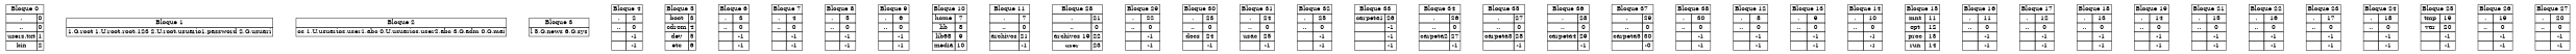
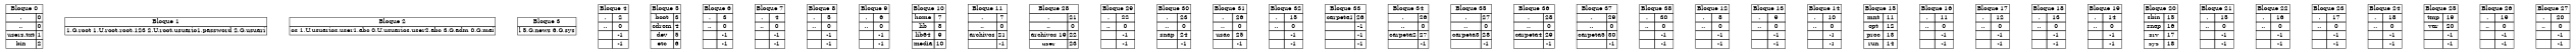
  digraph {
    nodesep=0.5
    rankir=LR
    ranksep=1
    node [shape=plaintext]
    n1 [label=< 			<table border="0" cellborder="1" cellspacing="0"> 				<tr><td colspan="2">Bloque 0</td></tr> 				<tr><td>.</td><td port='P0'>0</td></tr> 				<tr><td>..</td><td port='P1'>0</td></tr> 				<tr><td>users.txt</td><td port='P2'>1</td></tr> 				<tr><td>bin</td><td port='P3'>2</td></tr> 			</table> 		>]
    n2 [label=< 			<table border="0" cellborder="1" cellspacing="0"> 				<tr><td colspan="1">Bloque 1</td></tr> 				<tr><td>1,G,root 1,U,root,root,123 2,U,root,usuario1,password 2,G,usuari</td></tr> 			</table> 		>]
    n3 [label=< 			<table border="0" cellborder="1" cellspacing="0"> 				<tr><td colspan="1">Bloque 2</td></tr> 				<tr><td>os 1,U,usuarios,user1,abc 0,U,usuarios,user2,abc 3,G,adm 0,G,mai</td></tr> 			</table> 		>]
    n4 [label=< 			<table border="0" cellborder="1" cellspacing="0"> 				<tr><td colspan="1">Bloque 3</td></tr> 				<tr><td>l 5,G,news 6,G,sys</td></tr> 			</table> 		>]
    n5 [label=< 			<table border="0" cellborder="1" cellspacing="0"> 				<tr><td colspan="2">Bloque 4</td></tr> 				<tr><td>.</td><td port='P0'>2</td></tr> 				<tr><td>..</td><td port='P1'>0</td></tr> 				<tr><td></td><td port='P2'>-1</td></tr> 				<tr><td></td><td port='P3'>-1</td></tr> 			</table> 		>]
    n6 [label=< 			<table border="0" cellborder="1" cellspacing="0"> 				<tr><td colspan="2">Bloque 5</td></tr> 				<tr><td>boot</td><td port='P0'>3</td></tr> 				<tr><td>cdrom</td><td port='P1'>4</td></tr> 				<tr><td>dev</td><td port='P2'>5</td></tr> 				<tr><td>etc</td><td port='P3'>6</td></tr> 			</table> 		>]
    n7 [label=< 			<table border="0" cellborder="1" cellspacing="0"> 				<tr><td colspan="2">Bloque 6</td></tr> 				<tr><td>.</td><td port='P0'>3</td></tr> 				<tr><td>..</td><td port='P1'>0</td></tr> 				<tr><td></td><td port='P2'>-1</td></tr> 				<tr><td></td><td port='P3'>-1</td></tr> 			</table> 		>]
    n8 [label=< 			<table border="0" cellborder="1" cellspacing="0"> 				<tr><td colspan="2">Bloque 7</td></tr> 				<tr><td>.</td><td port='P0'>4</td></tr> 				<tr><td>..</td><td port='P1'>0</td></tr> 				<tr><td></td><td port='P2'>-1</td></tr> 				<tr><td></td><td port='P3'>-1</td></tr> 			</table> 		>]
    n9 [label=< 			<table border="0" cellborder="1" cellspacing="0"> 				<tr><td colspan="2">Bloque 8</td></tr> 				<tr><td>.</td><td port='P0'>5</td></tr> 				<tr><td>..</td><td port='P1'>0</td></tr> 				<tr><td></td><td port='P2'>-1</td></tr> 				<tr><td></td><td port='P3'>-1</td></tr> 			</table> 		>]
    n10 [label=< 			<table border="0" cellborder="1" cellspacing="0"> 				<tr><td colspan="2">Bloque 9</td></tr> 				<tr><td>.</td><td port='P0'>6</td></tr> 				<tr><td>..</td><td port='P1'>0</td></tr> 				<tr><td></td><td port='P2'>-1</td></tr> 				<tr><td></td><td port='P3'>-1</td></tr> 			</table> 		>]
-   n11 [label=< 			<table border="0" cellborder="1" cellspacing="0"> 				<tr><td colspan="2">Bloque 10</td></tr> 				<tr><td>home</td><td port='P0'>7</td></tr> 				<tr><td>lib</td><td port='P1'>8</td></tr> 				<tr><td>lib68</td><td port='P2'>9</td></tr> 				<tr><td>media</td><td port='P3'>10</td></tr> 			</table> 		>]
+   n11 [label=< 			<table border="0" cellborder="1" cellspacing="0"> 				<tr><td colspan="2">Bloque 10</td></tr> 				<tr><td>home</td><td port='P0'>7</td></tr> 				<tr><td>lib</td><td port='P1'>8</td></tr> 				<tr><td>lib64</td><td port='P2'>9</td></tr> 				<tr><td>media</td><td port='P3'>10</td></tr> 			</table> 		>]
    n12 [label=< 			<table border="0" cellborder="1" cellspacing="0"> 				<tr><td colspan="2">Bloque 11</td></tr> 				<tr><td>.</td><td port='P0'>7</td></tr> 				<tr><td>..</td><td port='P1'>0</td></tr> 				<tr><td>archivos</td><td port='P2'>21</td></tr> 				<tr><td></td><td port='P3'>-1</td></tr> 			</table> 		>]
    n13 [label=< 			<table border="0" cellborder="1" cellspacing="0"> 				<tr><td colspan="2">Bloque 28</td></tr> 				<tr><td>.</td><td port='P0'>21</td></tr> 				<tr><td>..</td><td port='P1'>0</td></tr> 				<tr><td>archivos 19</td><td port='P2'>22</td></tr> 				<tr><td>user</td><td port='P3'>23</td></tr> 			</table> 		>]
    n14 [label=< 			<table border="0" cellborder="1" cellspacing="0"> 				<tr><td colspan="2">Bloque 29</td></tr> 				<tr><td>.</td><td port='P0'>22</td></tr> 				<tr><td>..</td><td port='P1'>0</td></tr> 				<tr><td></td><td port='P2'>-1</td></tr> 				<tr><td></td><td port='P3'>-1</td></tr> 			</table> 		>]
-   n15 [label=< 			<table border="0" cellborder="1" cellspacing="0"> 				<tr><td colspan="2">Bloque 30</td></tr> 				<tr><td>.</td><td port='P0'>23</td></tr> 				<tr><td>..</td><td port='P1'>0</td></tr> 				<tr><td>docs</td><td port='P2'>24</td></tr> 				<tr><td></td><td port='P3'>-1</td></tr> 			</table> 		>]
-   n16 [label=< 			<table border="0" cellborder="1" cellspacing="0"> 				<tr><td colspan="2">Bloque 31</td></tr> 				<tr><td>.</td><td port='P0'>24</td></tr> 				<tr><td>..</td><td port='P1'>0</td></tr> 				<tr><td>usac</td><td port='P2'>25</td></tr> 				<tr><td></td><td port='P3'>-1</td></tr> 			</table> 		>]
-   n17 [label=< 			<table border="0" cellborder="1" cellspacing="0"> 				<tr><td colspan="2">Bloque 32</td></tr> 				<tr><td>.</td><td port='P0'>25</td></tr> 				<tr><td>..</td><td port='P1'>0</td></tr> 				<tr><td></td><td port='P2'>-1</td></tr> 				<tr><td></td><td port='P3'>-1</td></tr> 			</table> 		>]
+   n15 [label=< 			<table border="0" cellborder="1" cellspacing="0"> 				<tr><td colspan="2">Bloque 30</td></tr> 				<tr><td>.</td><td port='P0'>23</td></tr> 				<tr><td>..</td><td port='P1'>0</td></tr> 				<tr><td>snap</td><td port='P2'>24</td></tr> 				<tr><td></td><td port='P3'>-1</td></tr> 			</table> 		>]
+   n16 [label=< 			<table border="0" cellborder="1" cellspacing="0"> 				<tr><td colspan="2">Bloque 31</td></tr> 				<tr><td>.</td><td port='P0'>26</td></tr> 				<tr><td>..</td><td port='P1'>0</td></tr> 				<tr><td>usac</td><td port='P2'>25</td></tr> 				<tr><td></td><td port='P3'>-1</td></tr> 			</table> 		>]
+   n17 [label=< 			<table border="0" cellborder="1" cellspacing="0"> 				<tr><td colspan="2">Bloque 32</td></tr> 				<tr><td>.</td><td port='P0'>15</td></tr> 				<tr><td>..</td><td port='P1'>0</td></tr> 				<tr><td></td><td port='P2'>-1</td></tr> 				<tr><td></td><td port='P3'>-1</td></tr> 			</table> 		>]
    n18 [label=< 			<table border="0" cellborder="1" cellspacing="0"> 				<tr><td colspan="2">Bloque 33</td></tr> 				<tr><td>carpeta1</td><td port='P0'>26</td></tr> 				<tr><td></td><td port='P1'>-1</td></tr> 				<tr><td></td><td port='P2'>-1</td></tr> 				<tr><td></td><td port='P3'>-1</td></tr> 			</table> 		>]
    n19 [label=< 			<table border="0" cellborder="1" cellspacing="0"> 				<tr><td colspan="2">Bloque 34</td></tr> 				<tr><td>.</td><td port='P0'>26</td></tr> 				<tr><td>..</td><td port='P1'>0</td></tr> 				<tr><td>carpeta2</td><td port='P2'>27</td></tr> 				<tr><td></td><td port='P3'>-1</td></tr> 			</table> 		>]
    n20 [label=< 			<table border="0" cellborder="1" cellspacing="0"> 				<tr><td colspan="2">Bloque 35</td></tr> 				<tr><td>.</td><td port='P0'>27</td></tr> 				<tr><td>..</td><td port='P1'>0</td></tr> 				<tr><td>carpeta3</td><td port='P2'>28</td></tr> 				<tr><td></td><td port='P3'>-1</td></tr> 			</table> 		>]
    n21 [label=< 			<table border="0" cellborder="1" cellspacing="0"> 				<tr><td colspan="2">Bloque 36</td></tr> 				<tr><td>.</td><td port='P0'>28</td></tr> 				<tr><td>..</td><td port='P1'>0</td></tr> 				<tr><td>carpeta4</td><td port='P2'>29</td></tr> 				<tr><td></td><td port='P3'>-1</td></tr> 			</table> 		>]
-   n22 [label=< 			<table border="0" cellborder="1" cellspacing="0"> 				<tr><td colspan="2">Bloque 37</td></tr> 				<tr><td>.</td><td port='P0'>29</td></tr> 				<tr><td>..</td><td port='P1'>0</td></tr> 				<tr><td>carpeta5</td><td port='P2'>30</td></tr> 				<tr><td></td><td port='P3'>-0</td></tr> 			</table> 		>]
+   n22 [label=< 			<table border="0" cellborder="1" cellspacing="0"> 				<tr><td colspan="2">Bloque 37</td></tr> 				<tr><td>.</td><td port='P0'>29</td></tr> 				<tr><td>..</td><td port='P1'>0</td></tr> 				<tr><td>carpeta5</td><td port='P2'>30</td></tr> 				<tr><td></td><td port='P3'>-1</td></tr> 			</table> 		>]
    n23 [label=< 			<table border="0" cellborder="1" cellspacing="0"> 				<tr><td colspan="2">Bloque 38</td></tr> 				<tr><td>.</td><td port='P0'>30</td></tr> 				<tr><td>..</td><td port='P1'>0</td></tr> 				<tr><td></td><td port='P2'>-1</td></tr> 				<tr><td></td><td port='P3'>-1</td></tr> 			</table> 		>]
    n24 [label=< 			<table border="0" cellborder="1" cellspacing="0"> 				<tr><td colspan="2">Bloque 12</td></tr> 				<tr><td>.</td><td port='P0'>8</td></tr> 				<tr><td>..</td><td port='P1'>0</td></tr> 				<tr><td></td><td port='P2'>-1</td></tr> 				<tr><td></td><td port='P3'>-1</td></tr> 			</table> 		>]
    n25 [label=< 			<table border="0" cellborder="1" cellspacing="0"> 				<tr><td colspan="2">Bloque 13</td></tr> 				<tr><td>.</td><td port='P0'>9</td></tr> 				<tr><td>..</td><td port='P1'>0</td></tr> 				<tr><td></td><td port='P2'>-1</td></tr> 				<tr><td></td><td port='P3'>-1</td></tr> 			</table> 		>]
    n26 [label=< 			<table border="0" cellborder="1" cellspacing="0"> 				<tr><td colspan="2">Bloque 14</td></tr> 				<tr><td>.</td><td port='P0'>10</td></tr> 				<tr><td>..</td><td port='P1'>0</td></tr> 				<tr><td></td><td port='P2'>-1</td></tr> 				<tr><td></td><td port='P3'>-1</td></tr> 			</table> 		>]
    n27 [label=< 			<table border="0" cellborder="1" cellspacing="0"> 				<tr><td colspan="2">Bloque 15</td></tr> 				<tr><td>mnt</td><td port='P0'>11</td></tr> 				<tr><td>opt</td><td port='P1'>12</td></tr> 				<tr><td>proc</td><td port='P2'>13</td></tr> 				<tr><td>run</td><td port='P3'>14</td></tr> 			</table> 		>]
    n28 [label=< 			<table border="0" cellborder="1" cellspacing="0"> 				<tr><td colspan="2">Bloque 16</td></tr> 				<tr><td>.</td><td port='P0'>11</td></tr> 				<tr><td>..</td><td port='P1'>0</td></tr> 				<tr><td></td><td port='P2'>-1</td></tr> 				<tr><td></td><td port='P3'>-1</td></tr> 			</table> 		>]
    n29 [label=< 			<table border="0" cellborder="1" cellspacing="0"> 				<tr><td colspan="2">Bloque 17</td></tr> 				<tr><td>.</td><td port='P0'>12</td></tr> 				<tr><td>..</td><td port='P1'>0</td></tr> 				<tr><td></td><td port='P2'>-1</td></tr> 				<tr><td></td><td port='P3'>-1</td></tr> 			</table> 		>]
    n30 [label=< 			<table border="0" cellborder="1" cellspacing="0"> 				<tr><td colspan="2">Bloque 18</td></tr> 				<tr><td>.</td><td port='P0'>13</td></tr> 				<tr><td>..</td><td port='P1'>0</td></tr> 				<tr><td></td><td port='P2'>-1</td></tr> 				<tr><td></td><td port='P3'>-1</td></tr> 			</table> 		>]
    n31 [label=< 			<table border="0" cellborder="1" cellspacing="0"> 				<tr><td colspan="2">Bloque 19</td></tr> 				<tr><td>.</td><td port='P0'>14</td></tr> 				<tr><td>..</td><td port='P1'>0</td></tr> 				<tr><td></td><td port='P2'>-1</td></tr> 				<tr><td></td><td port='P3'>-1</td></tr> 			</table> 		>]
+   n32 [label=< 			<table border="0" cellborder="1" cellspacing="0"> 				<tr><td colspan="2">Bloque 20</td></tr> 				<tr><td>sbin</td><td port='P0'>15</td></tr> 				<tr><td>snap</td><td port='P1'>16</td></tr> 				<tr><td>srv</td><td port='P2'>17</td></tr> 				<tr><td>sys</td><td port='P3'>18</td></tr> 			</table> 		>]
    n33 [label=< 			<table border="0" cellborder="1" cellspacing="0"> 				<tr><td colspan="2">Bloque 21</td></tr> 				<tr><td>.</td><td port='P0'>15</td></tr> 				<tr><td>..</td><td port='P1'>0</td></tr> 				<tr><td></td><td port='P2'>-1</td></tr> 				<tr><td></td><td port='P3'>-1</td></tr> 			</table> 		>]
    n34 [label=< 			<table border="0" cellborder="1" cellspacing="0"> 				<tr><td colspan="2">Bloque 22</td></tr> 				<tr><td>.</td><td port='P0'>16</td></tr> 				<tr><td>..</td><td port='P1'>0</td></tr> 				<tr><td></td><td port='P2'>-1</td></tr> 				<tr><td></td><td port='P3'>-1</td></tr> 			</table> 		>]
    n35 [label=< 			<table border="0" cellborder="1" cellspacing="0"> 				<tr><td colspan="2">Bloque 23</td></tr> 				<tr><td>.</td><td port='P0'>17</td></tr> 				<tr><td>..</td><td port='P1'>0</td></tr> 				<tr><td></td><td port='P2'>-1</td></tr> 				<tr><td></td><td port='P3'>-1</td></tr> 			</table> 		>]
    n36 [label=< 			<table border="0" cellborder="1" cellspacing="0"> 				<tr><td colspan="2">Bloque 24</td></tr> 				<tr><td>.</td><td port='P0'>18</td></tr> 				<tr><td>..</td><td port='P1'>0</td></tr> 				<tr><td></td><td port='P2'>-1</td></tr> 				<tr><td></td><td port='P3'>-1</td></tr> 			</table> 		>]
    n37 [label=< 			<table border="0" cellborder="1" cellspacing="0"> 				<tr><td colspan="2">Bloque 25</td></tr> 				<tr><td>tmp</td><td port='P0'>19</td></tr> 				<tr><td>var</td><td port='P1'>20</td></tr> 				<tr><td></td><td port='P2'>-1</td></tr> 				<tr><td></td><td port='P3'>-1</td></tr> 			</table> 		>]
    n38 [label=< 			<table border="0" cellborder="1" cellspacing="0"> 				<tr><td colspan="2">Bloque 26</td></tr> 				<tr><td>.</td><td port='P0'>19</td></tr> 				<tr><td>..</td><td port='P1'>0</td></tr> 				<tr><td></td><td port='P2'>-1</td></tr> 				<tr><td></td><td port='P3'>-1</td></tr> 			</table> 		>]
    n39 [label=< 			<table border="0" cellborder="1" cellspacing="0"> 				<tr><td colspan="2">Bloque 27</td></tr> 				<tr><td>.</td><td port='P0'>20</td></tr> 				<tr><td>..</td><td port='P1'>0</td></tr> 				<tr><td></td><td port='P2'>-1</td></tr> 				<tr><td></td><td port='P3'>-1</td></tr> 			</table> 		>]
  }
